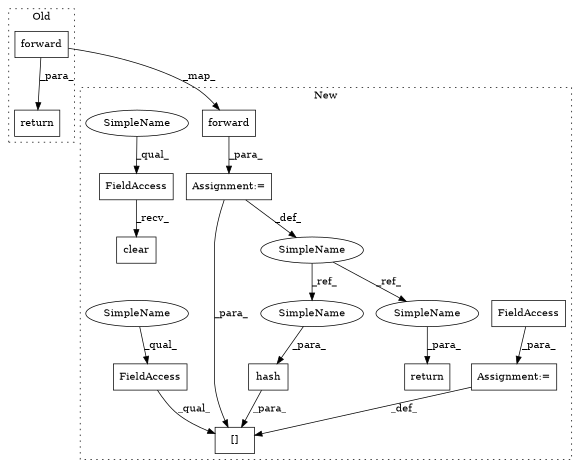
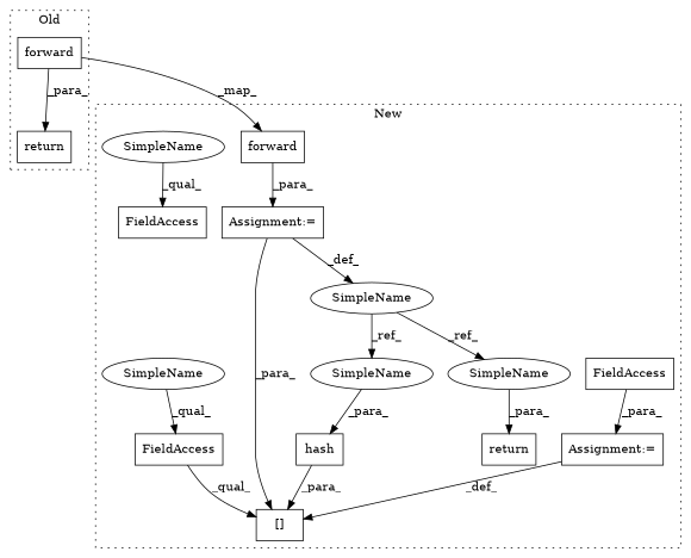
  digraph {
    node [a=42 l=1 s=2974 shape=box]
    n1 [a=41 l=7 label=return s=2699]
    n2 [a=32 l="8,1" label=forward s="2716,2744"]
    n3 [a=32 l="5,1" label=hash s="2988,2994"]
    n4 [a=2 l="14,1" label="[]" s="2974,2995"]
    n5 [a=22 l=13 label=FieldAccess]
    n6 [a=22 l=13 label=FieldAccess s=2947]
-   n7 [a=32 l=7 label=clear s=2961]
    n8 [label=SimpleName s=2900 shape=ellipse]
    n9 [a=41 l=7 label=return s=3004]
    n10 [a=7 label="Assignment:=" s=2901]
    n11 [a=7 label="Assignment:=" s=2996]
    n12 [a=22 label=FieldAccess s=2997]
    n13 [a=32 l="8,1" label=forward s="2912,2940"]
    n14 [label=SimpleName s=2993 shape=ellipse]
    n15 [label=SimpleName s=3011 shape=ellipse]
    n16 [l=4 label=SimpleName shape=ellipse]
    n17 [l=4 label=SimpleName s=2947 shape=ellipse]
    subgraph cluster_1 {
      label=Old
      style=dotted
      n1
      n2
    }
    subgraph cluster_2 {
      label=New
      style=dotted
      n3
      n4
      n5
      n6
-     n7
      n8
      n9
      n10
      n11
      n12
      n13
      n14
      n15
      n16
      n17
    }
    n2 -> n1 [label=_para_]
    n2 -> n13 [label=_map_]
    n3 -> n4 [label=_para_]
    n5 -> n4 [label=_qual_]
-   n6 -> n7 [label=_recv_]
    n8 -> n14 [label=_ref_]
    n8 -> n15 [label=_ref_]
    n10 -> n4 [label=_para_]
    n10 -> n8 [label=_def_]
    n11 -> n4 [label=_def_]
    n12 -> n11 [label=_para_]
    n13 -> n10 [label=_para_]
    n14 -> n3 [label=_para_]
    n15 -> n9 [label=_para_]
    n16 -> n5 [label=_qual_]
    n17 -> n6 [label=_qual_]
  }
